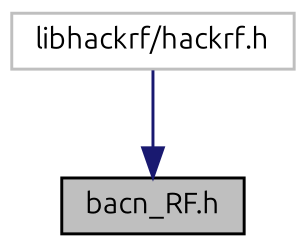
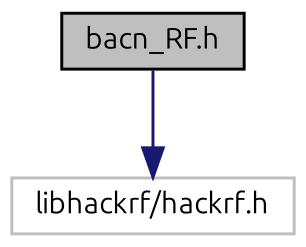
  digraph {
    fontname=Ubuntu
    node [fontname=Ubuntu fontsize=10 shape=record style=filled]
    n1 [color=black fillcolor=grey75 fontcolor=black height=0.2 label="bacn_RF.h" width=0.4]
    n2 [color=grey75 fillcolor=white height=0.2 label="libhackrf/hackrf.h" width=0.4]
-   n2 -> n1 [color=midnightblue fontname=Ubuntu fontsize=10 labelfontname=Helvetica labelfontsize=10 style=solid]
+   n1 -> n2 [color=midnightblue fontname=Ubuntu fontsize=10 labelfontname=Helvetica labelfontsize=10 style=solid]
  }
